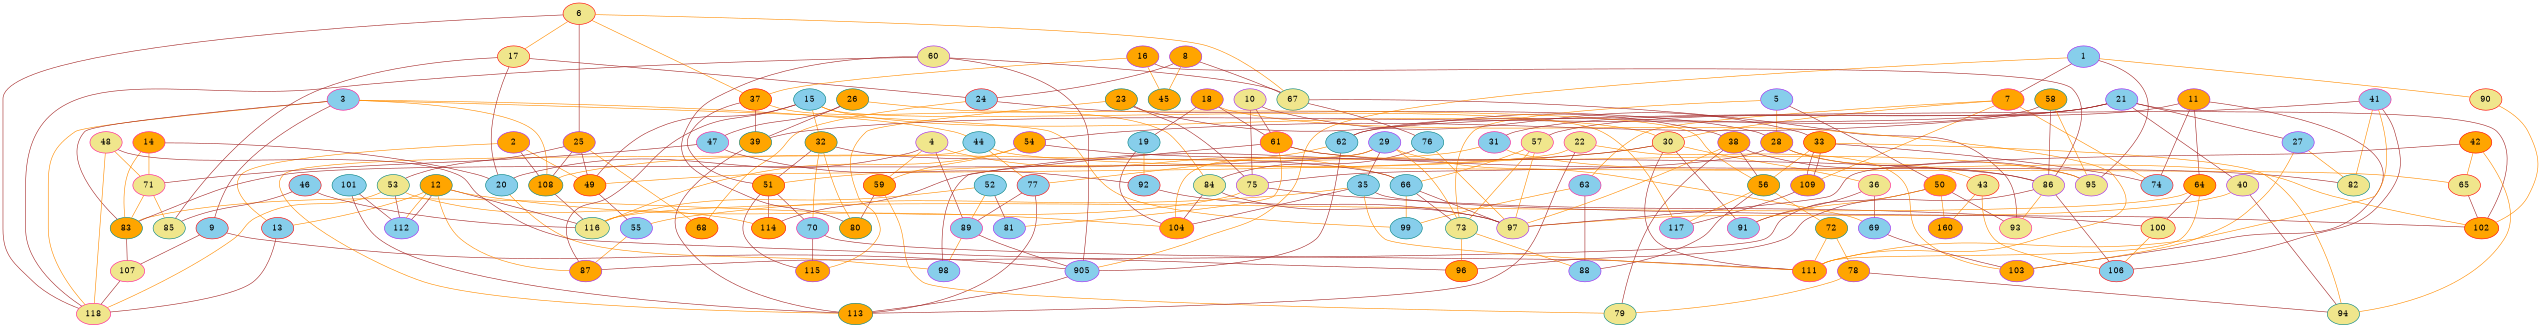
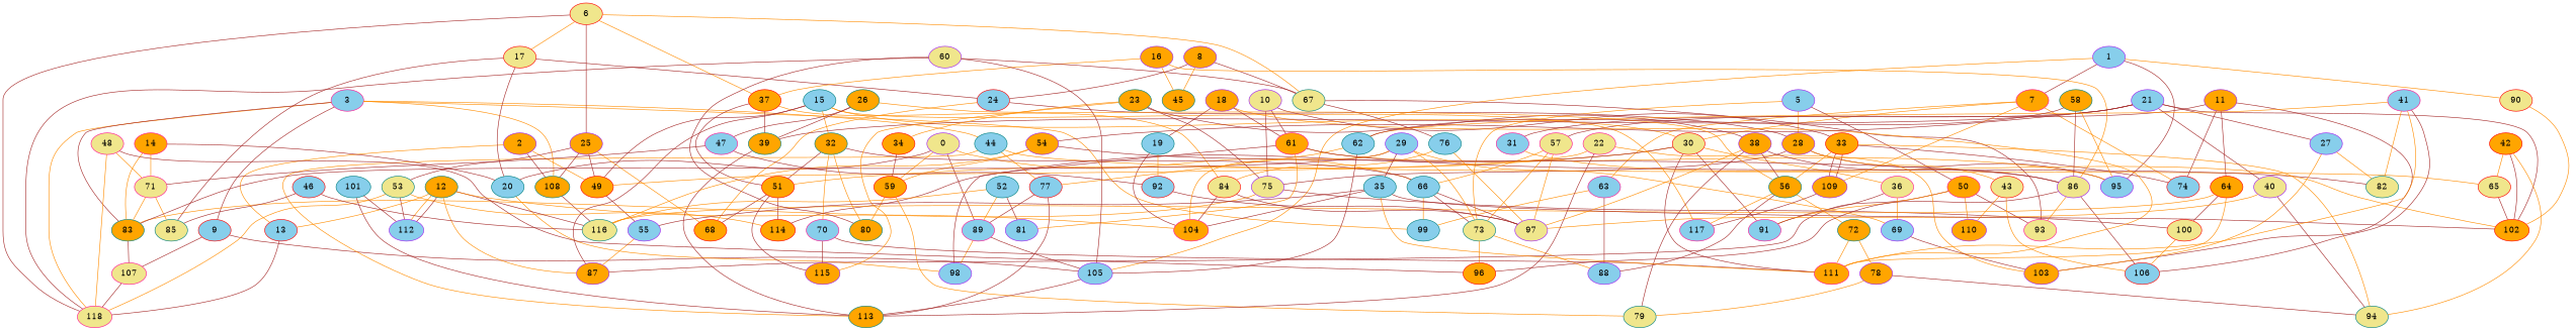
  graph {
    node [color=purple fillcolor=orange style=filled]
    edge [color=brown]
    1 [fillcolor=skyblue]
    7 [color=deeppink]
    90 [color=red fillcolor=khaki]
-   95 [fillcolor=khaki]
-   105 [fillcolor=skyblue label=905]
+   95 [fillcolor=skyblue]
+   105 [fillcolor=skyblue]
    30 [color=red fillcolor=khaki]
    63 [color=deeppink fillcolor=skyblue]
    74 [color=red fillcolor=skyblue]
    109
    102 [color=red]
    113 [color=teal]
    13 [color=red fillcolor=skyblue]
    2
    49 [color=red]
    108 [color=teal]
    118 [color=deeppink fillcolor=khaki]
    55 [fillcolor=skyblue]
    116 [color=teal fillcolor=khaki]
    3 [color=deeppink fillcolor=skyblue]
    9 [color=red fillcolor=skyblue]
    44 [color=teal fillcolor=skyblue]
    83 [color=teal]
    99 [color=teal fillcolor=skyblue]
    107 [color=deeppink fillcolor=khaki]
    65 [color=red fillcolor=khaki]
    77 [color=red fillcolor=skyblue]
-   4 [fillcolor=khaki]
+   4 [fillcolor=khaki label=0]
    20 [color=teal fillcolor=skyblue]
    59 [color=red]
    66 [color=teal fillcolor=skyblue]
    89 [color=deeppink fillcolor=skyblue]
    98 [fillcolor=skyblue]
    80 [color=teal]
    79 [color=teal fillcolor=khaki]
    73 [color=teal fillcolor=khaki]
    97 [fillcolor=khaki]
    5 [fillcolor=skyblue]
    28
    50 [color=deeppink]
    75 [fillcolor=khaki]
    43 [color=red fillcolor=khaki]
    87
    91 [color=deeppink fillcolor=skyblue]
-   110 [label=160]
+   110
    93 [color=deeppink fillcolor=khaki]
    96 [color=red]
    88 [fillcolor=skyblue]
    6 [color=red fillcolor=khaki]
    17 [color=red fillcolor=khaki]
    25
    67 [color=teal fillcolor=khaki]
    37 [color=red]
    24 [color=red fillcolor=skyblue]
    85 [color=teal fillcolor=khaki]
    68 [color=red]
    53 [color=teal fillcolor=khaki]
+   34 [color=red]
    76 [color=teal fillcolor=skyblue]
    111 [color=deeppink]
    36 [color=deeppink fillcolor=khaki]
    51 [color=red]
    114 [color=red]
    117 [color=deeppink fillcolor=skyblue]
    8
    45 [color=teal]
    10 [fillcolor=khaki]
    33 [color=red]
    61 [color=deeppink]
    56 [color=teal]
    94 [color=teal fillcolor=khaki]
    82 [color=teal fillcolor=khaki]
    81 [fillcolor=skyblue]
    100 [color=red fillcolor=khaki]
    11
    57 [color=deeppink fillcolor=khaki]
    64 [color=red]
    103
    12 [color=teal]
    104 [color=deeppink]
    112 [fillcolor=skyblue]
    14 [color=deeppink]
    71 [color=deeppink fillcolor=khaki]
    15 [color=teal fillcolor=skyblue]
    32 [color=teal]
    70 [color=deeppink fillcolor=skyblue]
    16
    86 [fillcolor=khaki]
    39 [color=teal]
-   84 [color=teal fillcolor=khaki]
+   84 [color=red fillcolor=khaki]
    106 [color=red fillcolor=skyblue]
    18
    19 [color=teal fillcolor=skyblue]
    92 [color=red fillcolor=skyblue]
    21 [fillcolor=skyblue]
    27 [fillcolor=skyblue]
    31 [color=deeppink fillcolor=skyblue]
    40 [fillcolor=khaki]
    54
    22 [color=deeppink fillcolor=khaki]
    23 [color=teal]
    38
    115
    26 [color=teal]
    47 [color=deeppink fillcolor=skyblue]
    72 [color=teal]
    29 [fillcolor=skyblue]
    35 [color=teal fillcolor=skyblue]
    69 [fillcolor=skyblue]
    41 [color=deeppink fillcolor=skyblue]
    62 [color=teal fillcolor=skyblue]
    42 [color=red]
    46 [color=red fillcolor=skyblue]
    48 [color=deeppink fillcolor=khaki]
    52 [color=teal fillcolor=skyblue]
    78
    58 [color=teal]
    60 [fillcolor=khaki]
    101 [color=teal fillcolor=skyblue]
    1 -- 7
    1 -- 90 [color=darkorange]
    1 -- 95
    1 -- 105 [color=darkorange]
    7 -- 30 [color=darkorange]
    7 -- 63 [color=darkorange]
    7 -- 74 [color=darkorange]
    7 -- 109 [color=darkorange]
    90 -- 102 [color=darkorange]
    105 -- 113
    30 -- 91
    30 -- 111
    30 -- 36 [color=darkorange]
    30 -- 51 [color=darkorange]
    30 -- 114
    63 -- 99 [color=darkorange]
    63 -- 88
    109 -- 117
    13 -- 118
    2 -- 13 [color=darkorange]
    2 -- 49 [color=darkorange]
    2 -- 108
    49 -- 55
    108 -- 116
    55 -- 87 [color=darkorange]
    3 -- 108 [color=darkorange]
    3 -- 118 [color=darkorange]
    3 -- 9
    3 -- 44 [color=darkorange]
    3 -- 83
    3 -- 99 [color=darkorange]
    9 -- 105
    9 -- 107
    44 -- 113 [color=darkorange]
    44 -- 65 [color=darkorange]
    44 -- 77 [color=darkorange]
    83 -- 107
    107 -- 118
    65 -- 102
    77 -- 113
    77 -- 89
    4 -- 20
    4 -- 59 [color=darkorange]
    4 -- 66 [color=darkorange]
    4 -- 89
    20 -- 98 [color=darkorange]
-   59 -- 80
+   59 -- 80 [color=darkorange]
    59 -- 79 [color=darkorange]
    66 -- 99 [color=darkorange]
    66 -- 73
    66 -- 97
    89 -- 105
    89 -- 98 [color=darkorange]
    73 -- 96 [color=darkorange]
    73 -- 88 [color=darkorange]
    5 -- 73 [color=darkorange]
    5 -- 28 [color=darkorange]
    5 -- 50
    28 -- 95
    28 -- 75
    28 -- 43 [color=darkorange]
    50 -- 87
    50 -- 91 [color=darkorange]
    50 -- 110 [color=darkorange]
    50 -- 93
    75 -- 83 [color=darkorange]
    75 -- 100
    43 -- 110 [color=darkorange]
    43 -- 106 [color=darkorange]
    6 -- 118
    6 -- 17 [color=darkorange]
    6 -- 25
    6 -- 67 [color=darkorange]
    6 -- 37 [color=darkorange]
    17 -- 20
    17 -- 24
    17 -- 85
    25 -- 49
    25 -- 108
    25 -- 68 [color=darkorange]
    25 -- 53
    67 -- 93
    67 -- 76
    37 -- 51
    37 -- 39
    37 -- 84 [color=darkorange]
    24 -- 28
    24 -- 68 [color=darkorange]
    53 -- 118 [color=darkorange]
    53 -- 114 [color=darkorange]
    53 -- 112
+   34 -- 59
    76 -- 97 [color=darkorange]
-   76 -- 84
+   76 -- 84 [color=darkorange]
    36 -- 91
-   36 -- 69
-   51 -- 70
+   36 -- 69 [color=darkorange]
+   51 -- 68
    51 -- 114
    51 -- 115
    8 -- 67
    8 -- 24
    8 -- 45 [color=darkorange]
    10 -- 75
    10 -- 33
    10 -- 61
    33 -- 74
    33 -- 109
    33 -- 109
    33 -- 56 [color=darkorange]
    33 -- 94 [color=darkorange]
    61 -- 95 [color=darkorange]
    61 -- 98
    61 -- 82
    61 -- 81 [color=darkorange]
    56 -- 88
    56 -- 117 [color=darkorange]
    56 -- 72 [color=darkorange]
    100 -- 106 [color=darkorange]
    11 -- 74
    11 -- 57
    11 -- 64
    11 -- 103
    57 -- 66 [color=darkorange]
    57 -- 73 [color=darkorange]
    57 -- 97 [color=darkorange]
    64 -- 116 [color=darkorange]
    64 -- 111 [color=darkorange]
    64 -- 100
    12 -- 13 [color=darkorange]
    12 -- 116
    12 -- 87 [color=darkorange]
    12 -- 104 [color=darkorange]
    12 -- 112 [color=darkorange]
    12 -- 112
    14 -- 83 [color=darkorange]
    14 -- 20
    14 -- 71 [color=darkorange]
    71 -- 83 [color=darkorange]
    71 -- 85 [color=darkorange]
    15 -- 30 [color=darkorange]
    15 -- 49
    15 -- 87
    15 -- 117 [color=darkorange]
    15 -- 32 [color=darkorange]
    32 -- 66
    32 -- 80 [color=darkorange]
    32 -- 51
    32 -- 70 [color=darkorange]
    70 -- 111
    70 -- 115
    16 -- 37 [color=darkorange]
    16 -- 45 [color=darkorange]
-   16 -- 86
+   16 -- 86 [color=darkorange]
    86 -- 93 [color=darkorange]
    86 -- 96
    86 -- 106
    39 -- 113
    84 -- 97
    84 -- 104
    18 -- 111 [color=darkorange]
    18 -- 61
    18 -- 19
    19 -- 104
    19 -- 92 [color=darkorange]
    92 -- 97
    21 -- 102
    21 -- 39
    21 -- 27
    21 -- 31
    21 -- 40
    21 -- 54
    27 -- 82 [color=darkorange]
    27 -- 103 [color=darkorange]
    31 -- 102 [color=darkorange]
-   31 -- 108 [color=darkorange]
    40 -- 97 [color=darkorange]
    40 -- 94
    54 -- 116 [color=darkorange]
    54 -- 59 [color=darkorange]
    54 -- 86
    22 -- 113
    22 -- 49 [color=darkorange]
    22 -- 103 [color=darkorange]
    23 -- 75
+   23 -- 34 [color=darkorange]
    23 -- 38
    23 -- 115 [color=darkorange]
    38 -- 79
    38 -- 97 [color=darkorange]
    38 -- 56
    38 -- 86
    26 -- 56 [color=darkorange]
    26 -- 39
    26 -- 47
    47 -- 71
    47 -- 92
    72 -- 111 [color=darkorange]
    72 -- 78 [color=darkorange]
    29 -- 83
    29 -- 73 [color=darkorange]
    29 -- 104 [color=darkorange]
    29 -- 35
    29 -- 69 [color=darkorange]
    35 -- 102
-   35 -- 55 [color=darkorange]
+   35 -- 55
    35 -- 111 [color=darkorange]
    35 -- 104
    69 -- 103
    41 -- 111 [color=darkorange]
    41 -- 82 [color=darkorange]
    41 -- 106
-   41 -- 62
+   41 -- 62 [color=darkorange]
    62 -- 105
    62 -- 77 [color=darkorange]
    42 -- 65 [color=darkorange]
-   42 -- 97
+   42 -- 102
    42 -- 94 [color=darkorange]
    46 -- 116
    46 -- 85
    48 -- 118 [color=darkorange]
    48 -- 96
    48 -- 71 [color=darkorange]
    52 -- 116 [color=darkorange]
    52 -- 89 [color=darkorange]
    52 -- 81
    78 -- 79 [color=darkorange]
    78 -- 94
    58 -- 95 [color=darkorange]
    58 -- 86
    58 -- 62
    60 -- 105
    60 -- 118
    60 -- 80
    60 -- 67
    101 -- 113
    101 -- 112
  }
